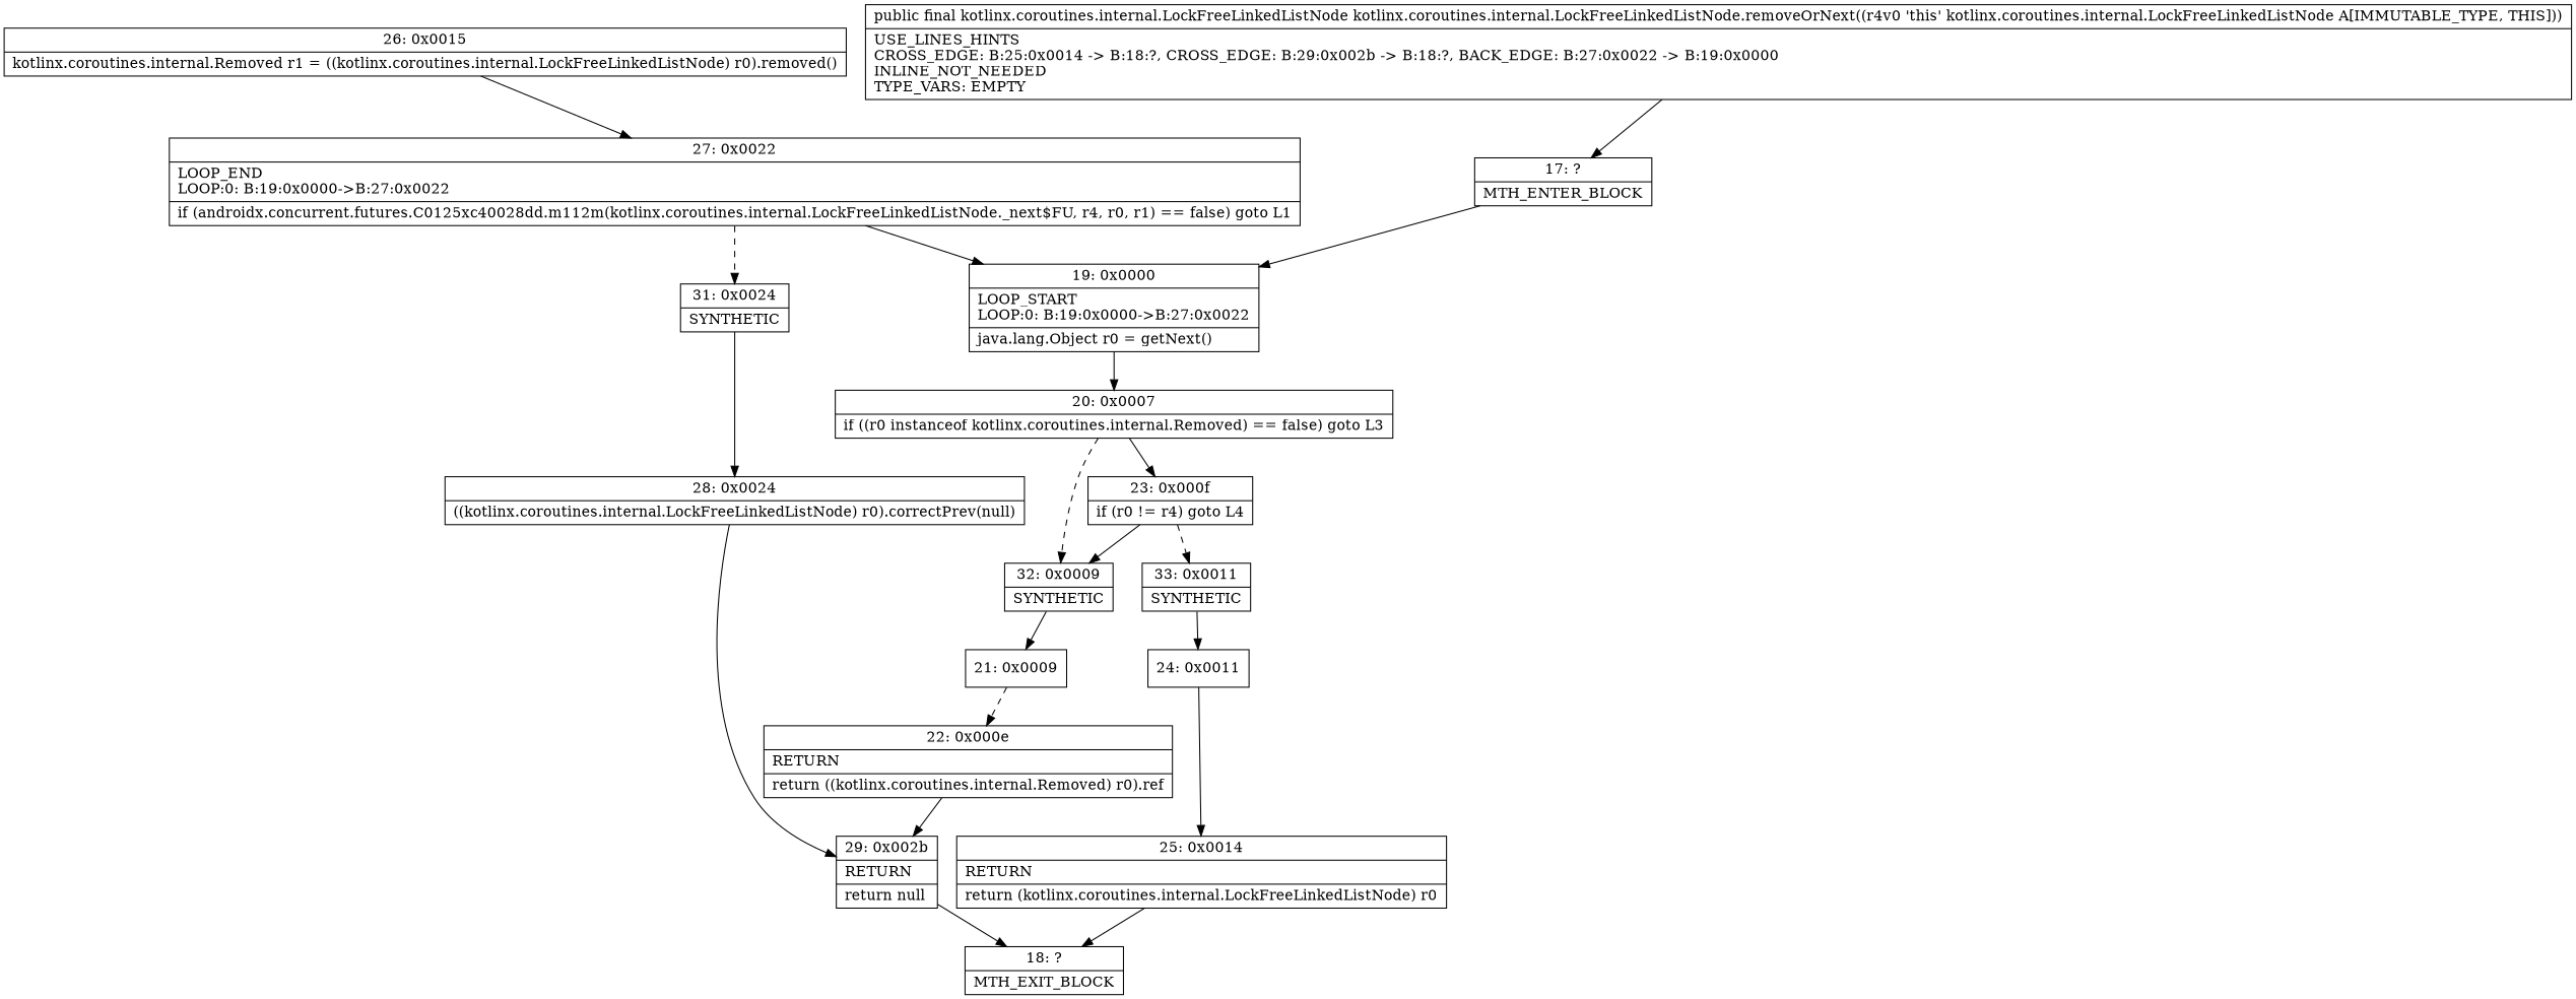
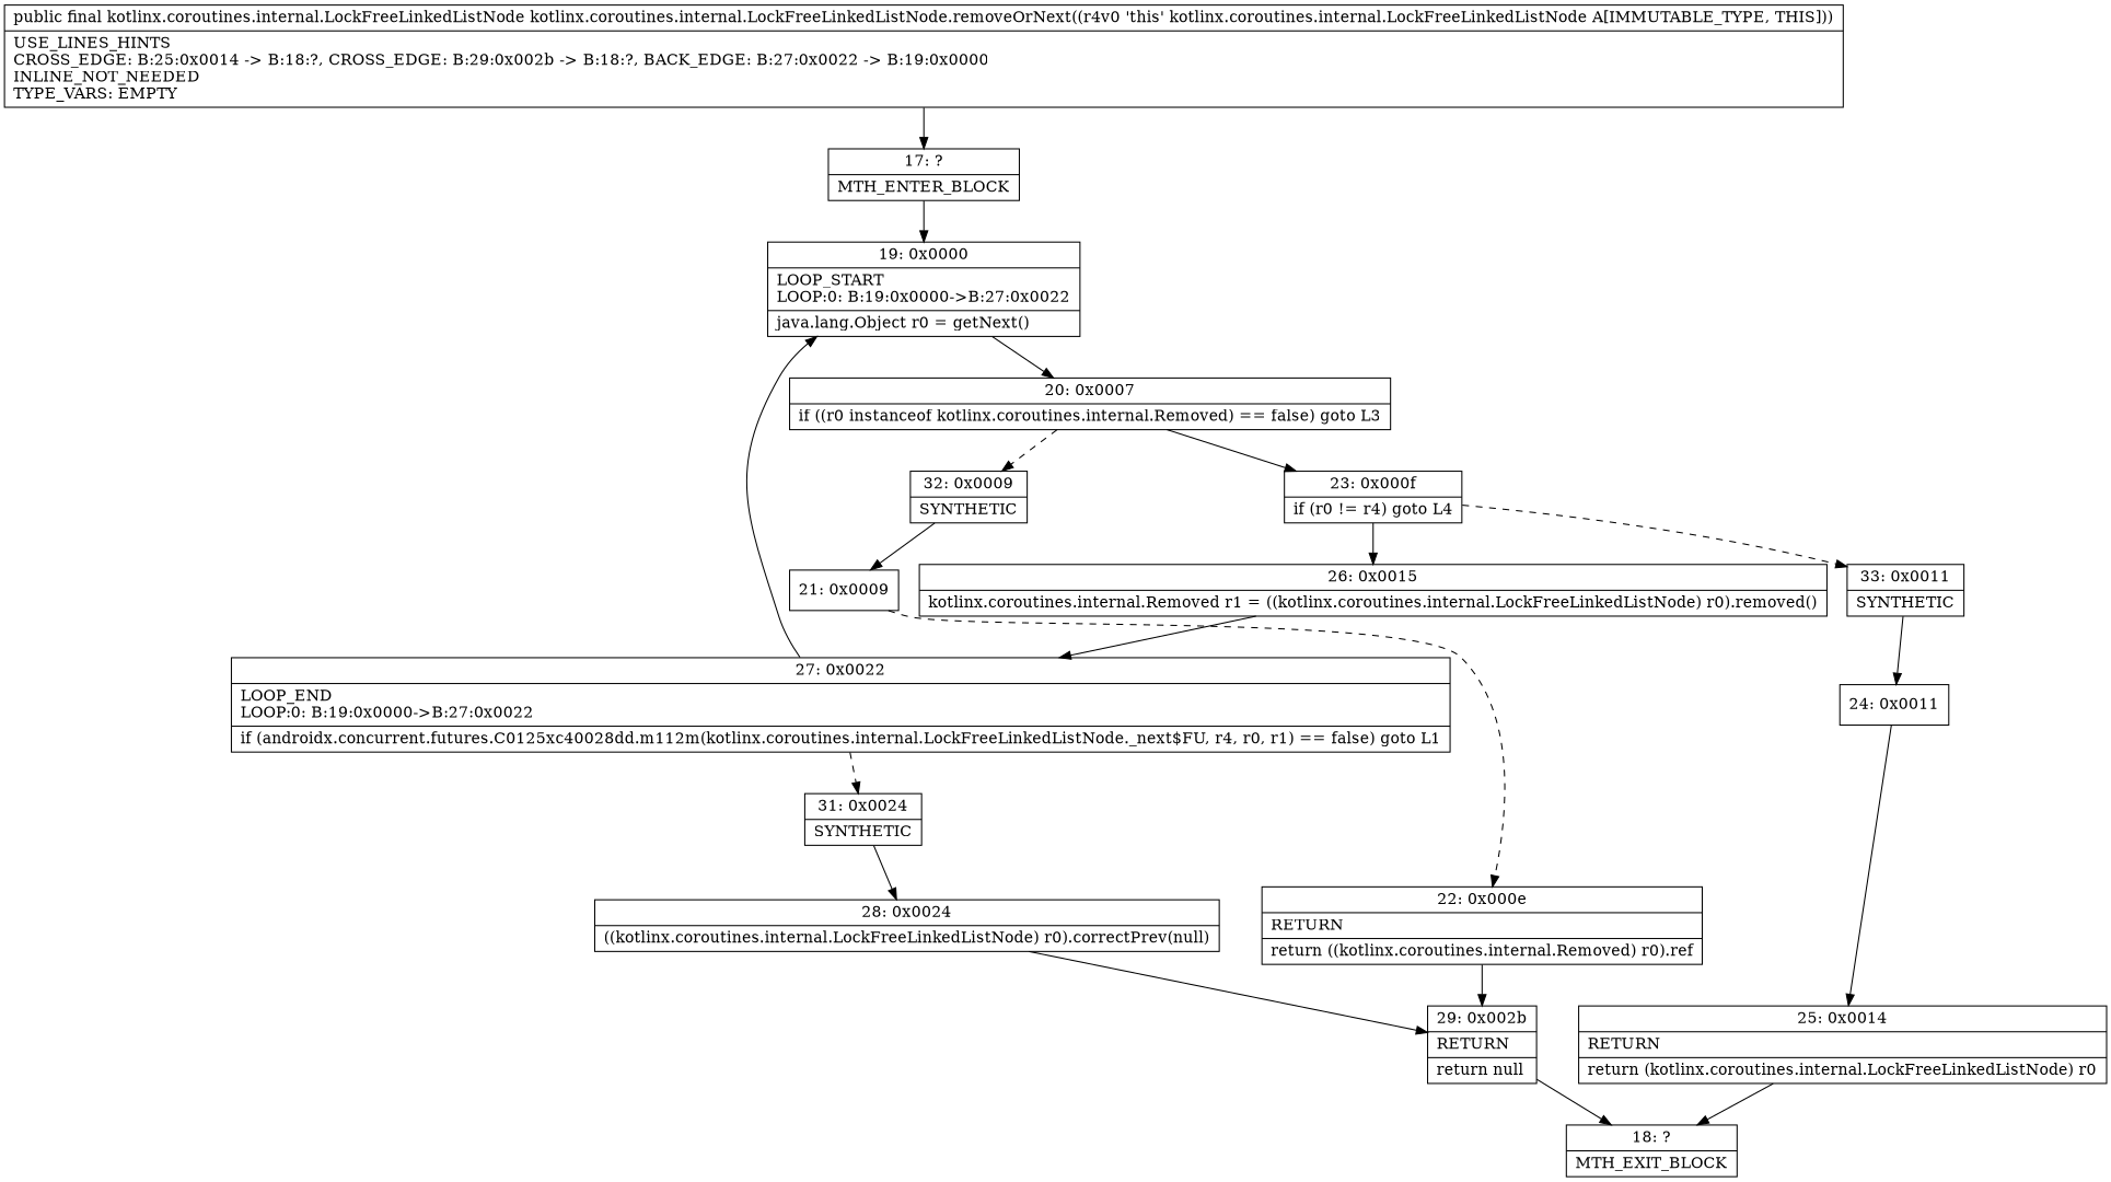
  digraph {
    node [shape=record]
    n1 [label="{17\:\ ?|MTH_ENTER_BLOCK\l}"]
    n2 [label="{19\:\ 0x0000|LOOP_START\lLOOP:0: B:19:0x0000\-\>B:27:0x0022\l|java.lang.Object r0 = getNext()\l}"]
    n3 [label="{20\:\ 0x0007|if ((r0 instanceof kotlinx.coroutines.internal.Removed) == false) goto L3\l}"]
    n4 [label="{23\:\ 0x000f|if (r0 != r4) goto L4\l}"]
    n5 [label="{32\:\ 0x0009|SYNTHETIC\l}"]
    n6 [label="{26\:\ 0x0015|kotlinx.coroutines.internal.Removed r1 = ((kotlinx.coroutines.internal.LockFreeLinkedListNode) r0).removed()\l}"]
    n7 [label="{33\:\ 0x0011|SYNTHETIC\l}"]
    n8 [label="{21\:\ 0x0009}"]
    n9 [label="{27\:\ 0x0022|LOOP_END\lLOOP:0: B:19:0x0000\-\>B:27:0x0022\l|if (androidx.concurrent.futures.C0125xc40028dd.m112m(kotlinx.coroutines.internal.LockFreeLinkedListNode._next$FU, r4, r0, r1) == false) goto L1\l}"]
    n10 [label="{24\:\ 0x0011}"]
    n11 [label="{31\:\ 0x0024|SYNTHETIC\l}"]
    n12 [label="{28\:\ 0x0024|((kotlinx.coroutines.internal.LockFreeLinkedListNode) r0).correctPrev(null)\l}"]
    n13 [label="{29\:\ 0x002b|RETURN\l|return null\l}"]
    n14 [label="{18\:\ ?|MTH_EXIT_BLOCK\l}"]
    n15 [label="{25\:\ 0x0014|RETURN\l|return (kotlinx.coroutines.internal.LockFreeLinkedListNode) r0\l}"]
    n16 [label="{22\:\ 0x000e|RETURN\l|return ((kotlinx.coroutines.internal.Removed) r0).ref\l}"]
    n17 [label="{public final kotlinx.coroutines.internal.LockFreeLinkedListNode kotlinx.coroutines.internal.LockFreeLinkedListNode.removeOrNext((r4v0 'this' kotlinx.coroutines.internal.LockFreeLinkedListNode A[IMMUTABLE_TYPE, THIS]))  | USE_LINES_HINTS\lCROSS_EDGE: B:25:0x0014 \-\> B:18:?, CROSS_EDGE: B:29:0x002b \-\> B:18:?, BACK_EDGE: B:27:0x0022 \-\> B:19:0x0000\lINLINE_NOT_NEEDED\lTYPE_VARS: EMPTY\l}"]
    n1 -> n2
    n2 -> n3
    n3 -> n4
    n3 -> n5 [style=dashed]
-   n4 -> n5
+   n4 -> n6
    n4 -> n7 [style=dashed]
    n5 -> n8
    n6 -> n9
    n7 -> n10
    n8 -> n16 [style=dashed]
    n9 -> n2
    n9 -> n11 [style=dashed]
    n10 -> n15
    n11 -> n12
    n12 -> n13
    n13 -> n14
    n15 -> n14
    n16 -> n13
    n17 -> n1
  }
